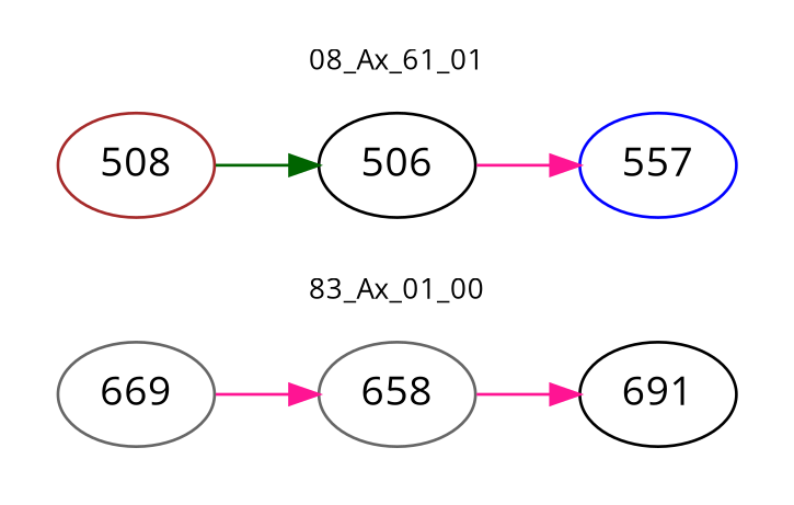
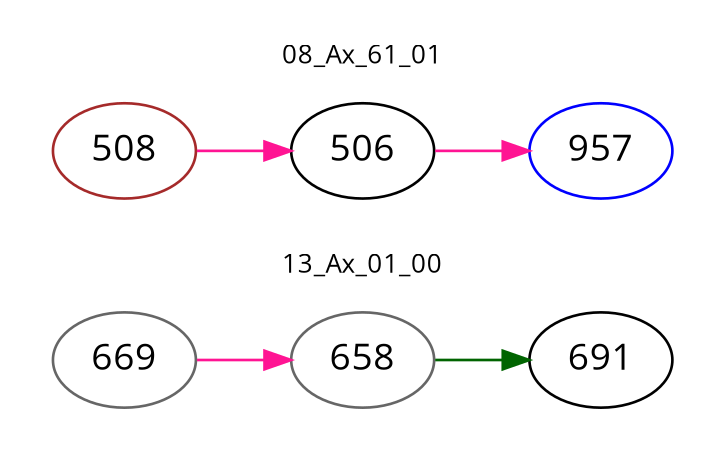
  digraph {
    fontname="Open Sans"
    rankdir=LR
    node [color=gray40 fontname="Open Sans"]
    edge [color=deeppink fontname="Open Sans"]
    n1 [label=669]
    n2 [label=658]
    n3 [color=black label=691]
    n4 [color=brown label=508]
    n5 [color=black label=506]
-   n6 [color=blue label=557]
+   n6 [color=blue label=957]
    subgraph cluster_1 {
      color=white
      fontsize=10
-     label="83_Ax_01_00"
+     label="13_Ax_01_00"
      n1
      n2
      n3
    }
    subgraph cluster_2 {
      color=white
      fontsize=10
      label="08_Ax_61_01"
      n4
      n5
      n6
    }
    n1 -> n2
-   n2 -> n3
-   n4 -> n5 [color=darkgreen]
+   n2 -> n3 [color=darkgreen]
+   n4 -> n5
    n5 -> n6
  }
